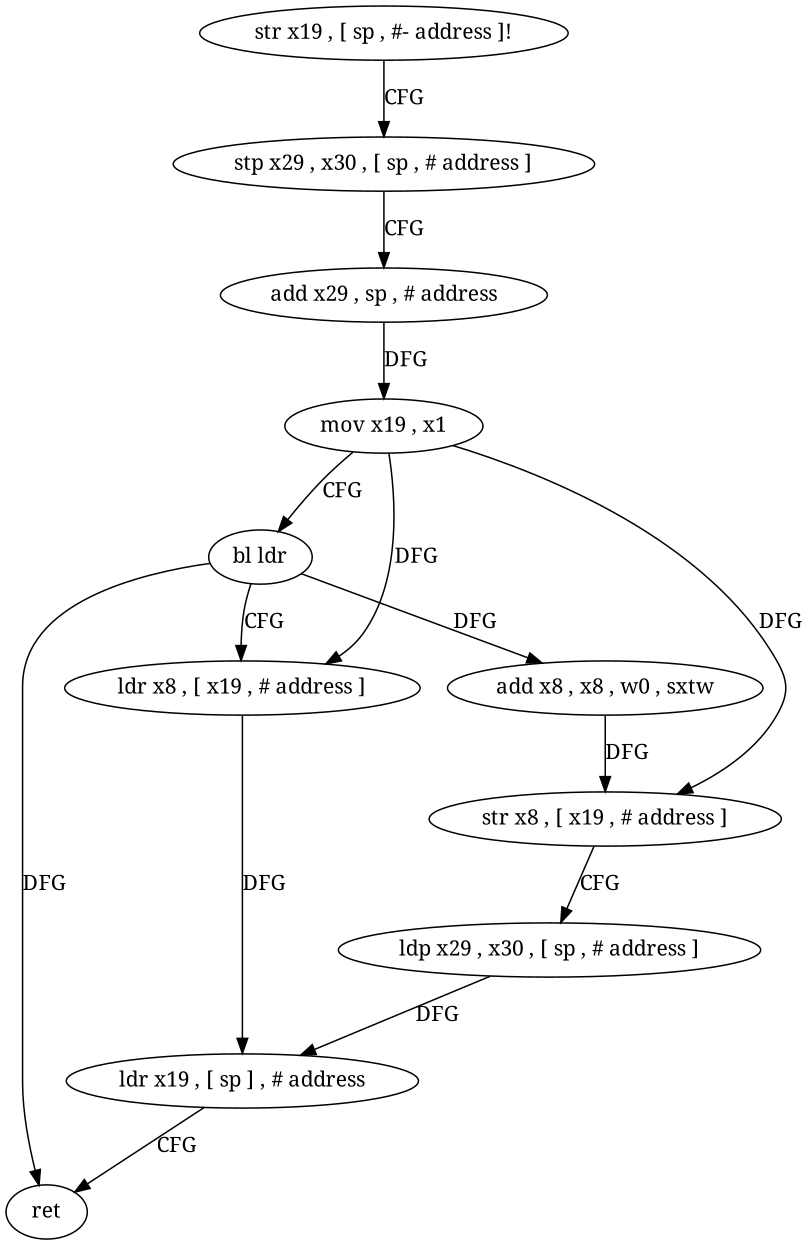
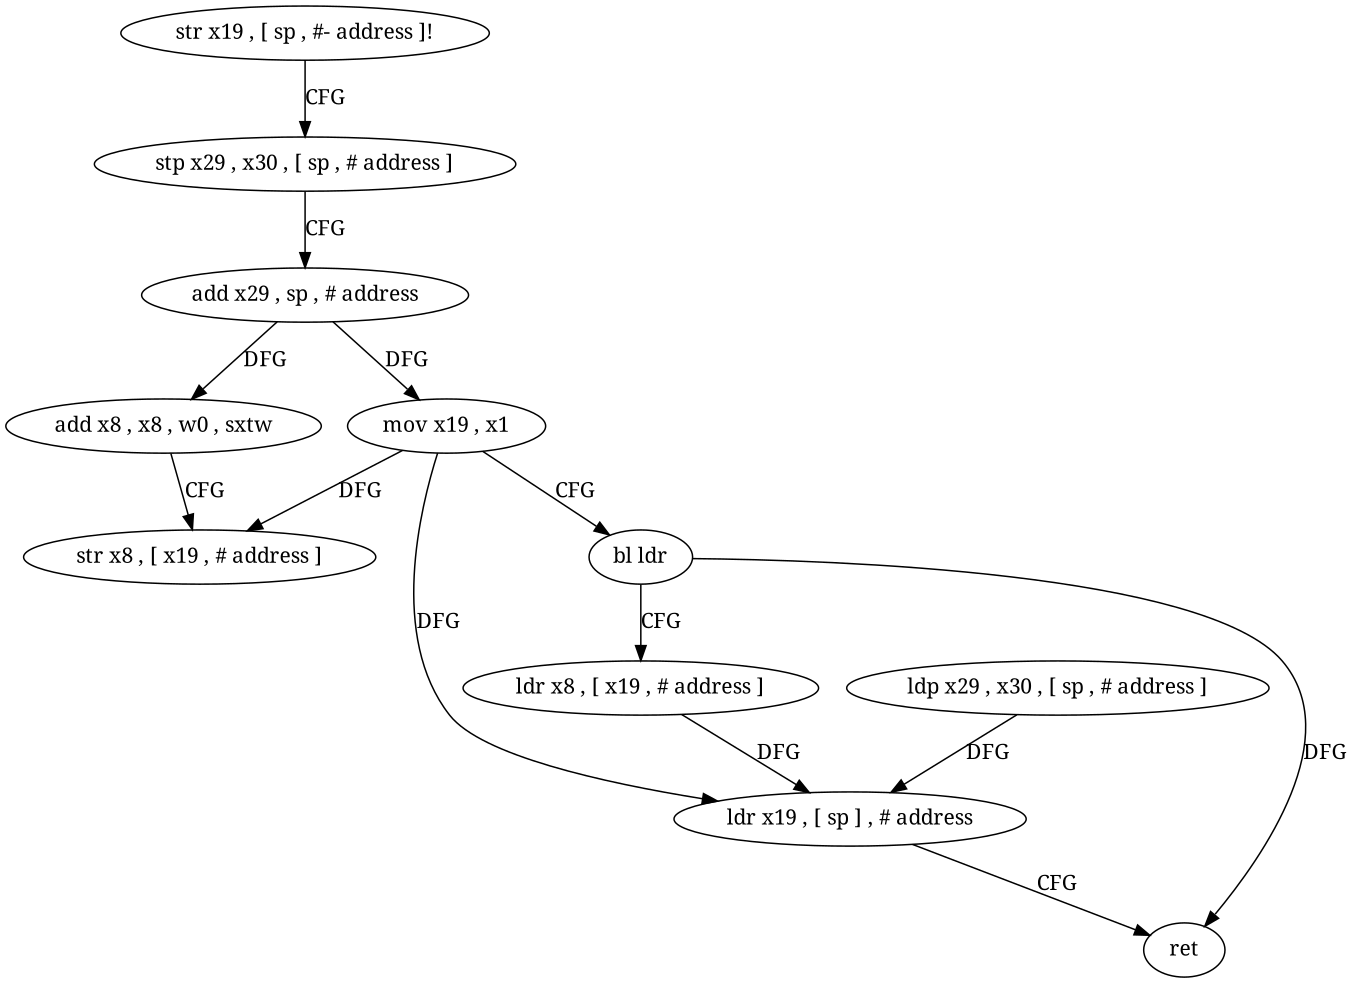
  digraph {
    fontname="Noto Serif"
    node [fontname="Noto Serif"]
    edge [fontname="Noto Serif"]
    n1 [label="str x19 , [ sp , #- address ]!"]
    n2 [label="stp x29 , x30 , [ sp , # address ]"]
    n3 [label="add x29 , sp , # address"]
    n4 [label="mov x19 , x1"]
    n5 [label="bl ldr"]
    n6 [label="ldr x8 , [ x19 , # address ]"]
    n7 [label="str x8 , [ x19 , # address ]"]
    n8 [label="add x8 , x8 , w0 , sxtw"]
    n9 [label=ret]
    n10 [label="ldr x19 , [ sp ] , # address"]
    n11 [label="ldp x29 , x30 , [ sp , # address ]"]
    n1 -> n2 [label=CFG]
    n2 -> n3 [label=CFG]
    n3 -> n4 [label=DFG]
    n4 -> n5 [label=CFG]
-   n4 -> n6 [label=DFG]
+   n4 -> n10 [label=DFG]
    n4 -> n7 [label=DFG]
    n5 -> n6 [label=CFG]
-   n5 -> n8 [label=DFG]
+   n3 -> n8 [label=DFG]
    n5 -> n9 [label=DFG]
    n6 -> n10 [label=DFG]
-   n7 -> n11 [label=CFG]
-   n8 -> n7 [label=DFG]
+   n8 -> n7 [label=CFG]
    n10 -> n9 [label=CFG]
    n11 -> n10 [label=DFG]
  }
